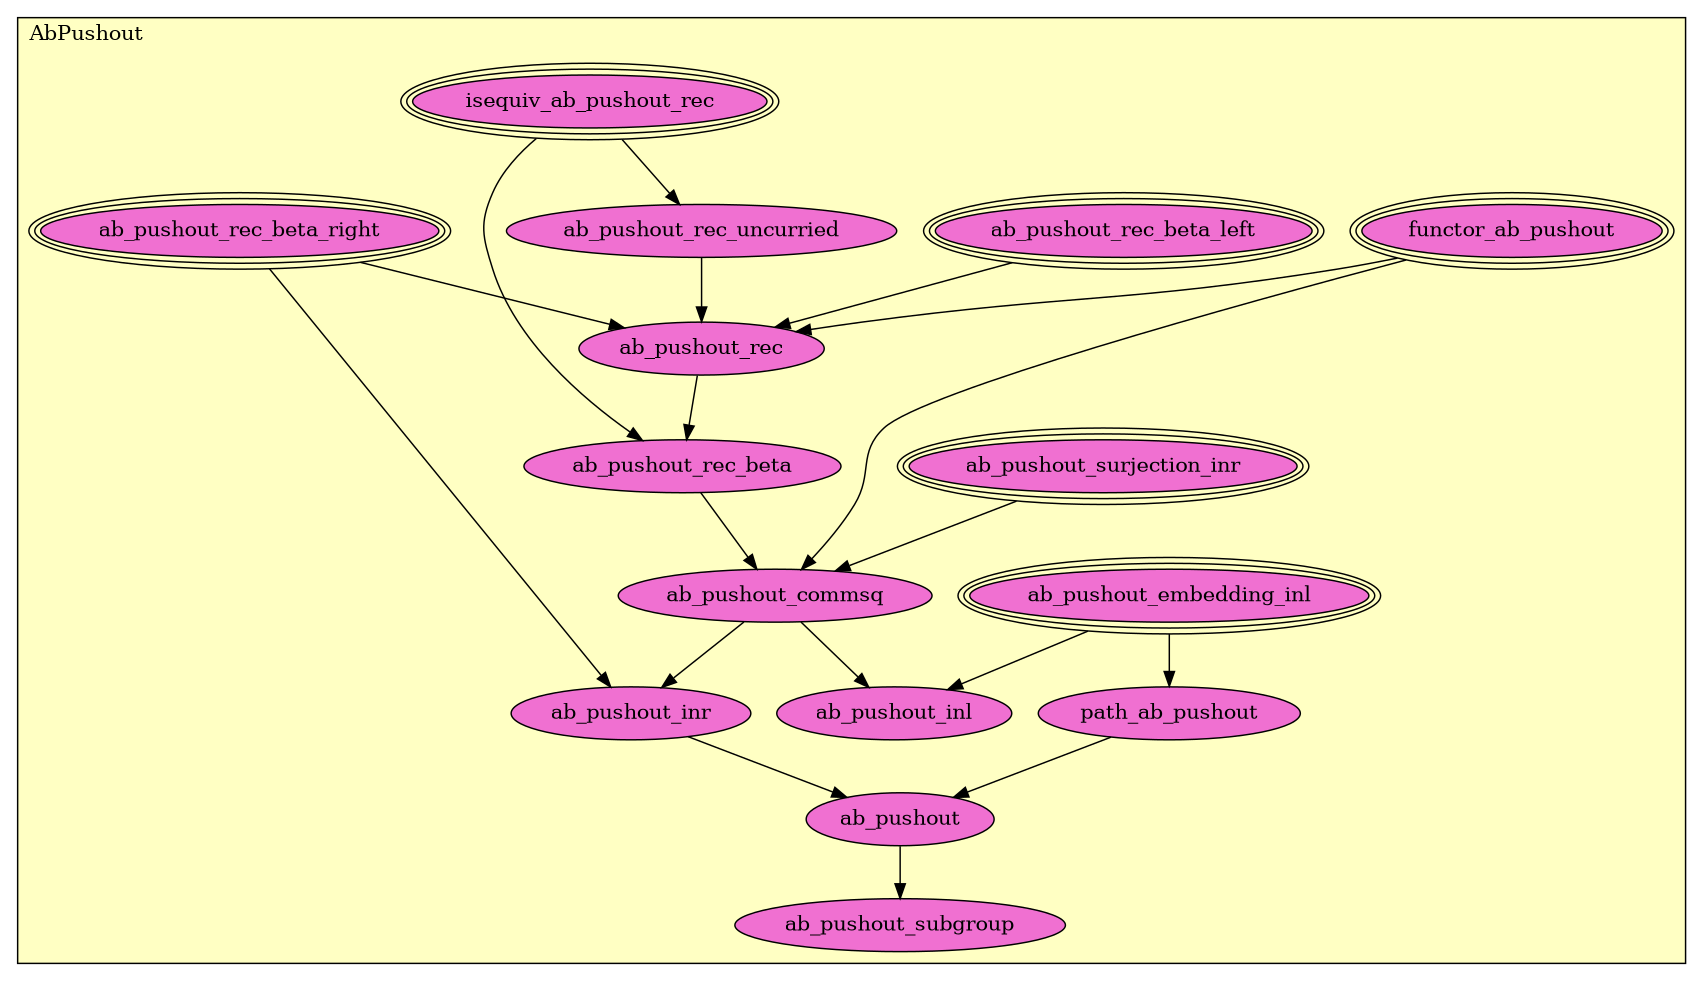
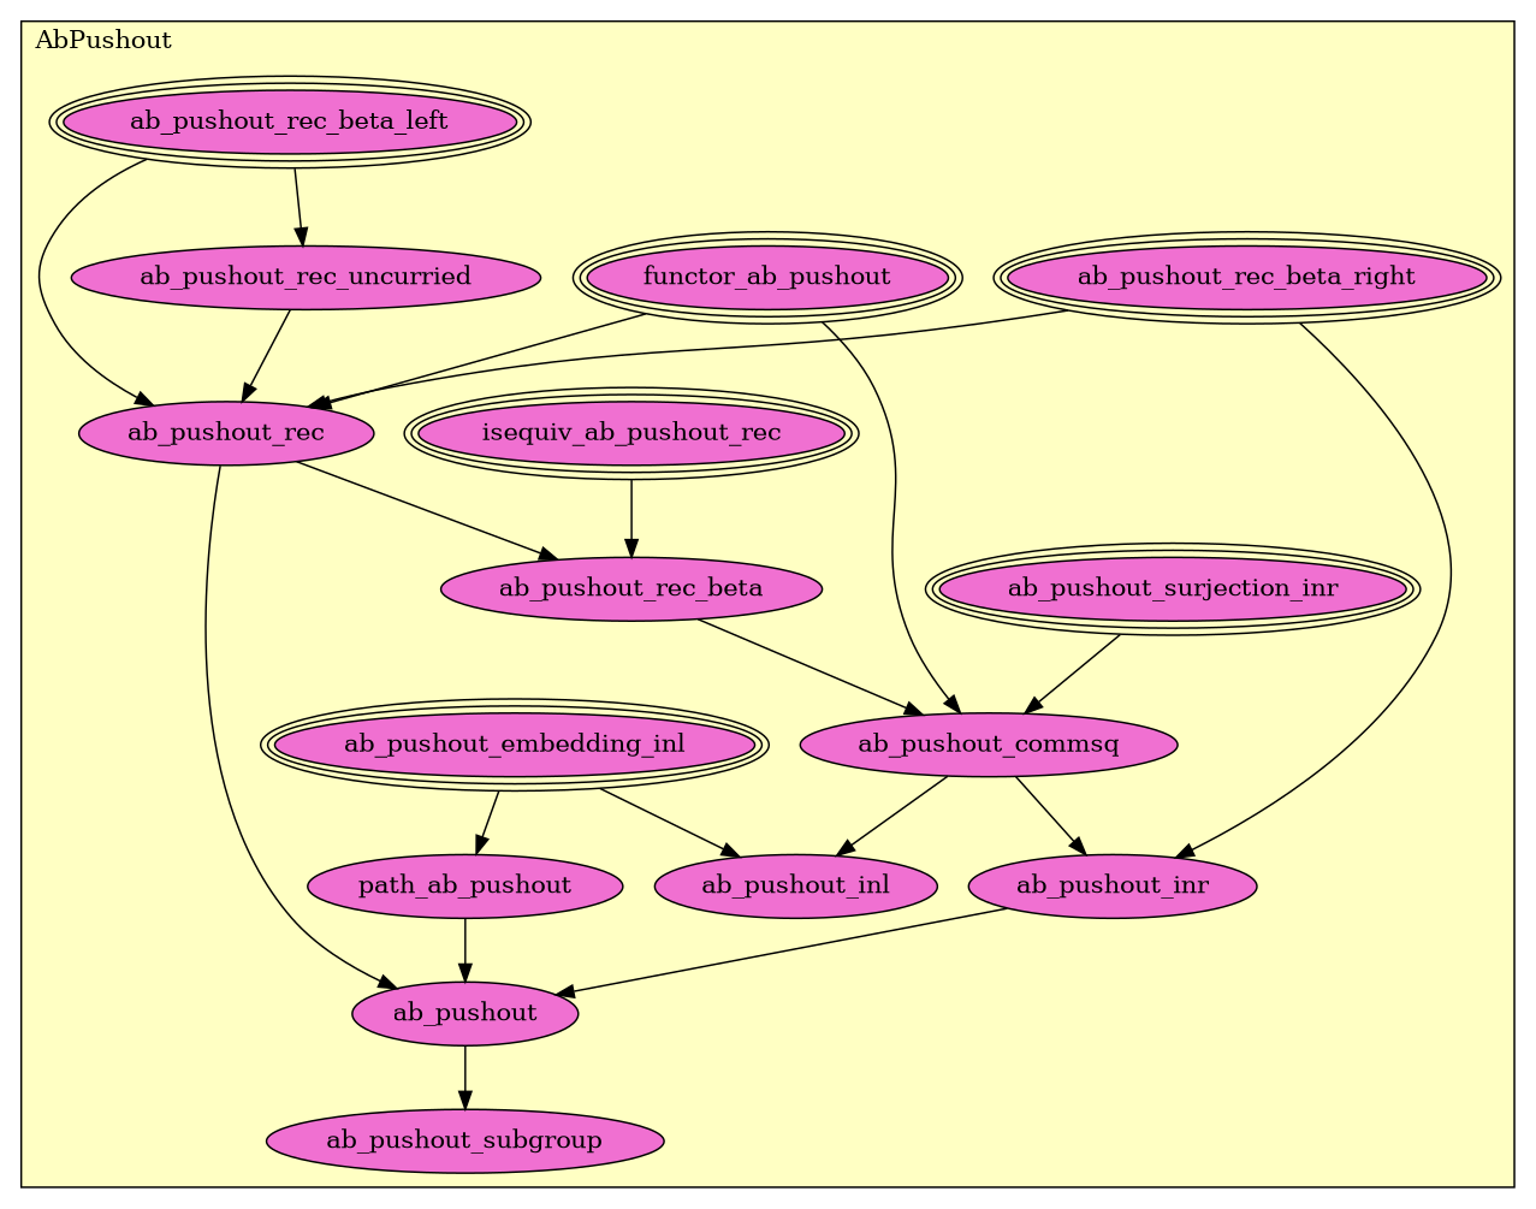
  digraph {
    node [fillcolor="#F070D1" style=filled]
    n1 [label=ab_pushout_surjection_inr peripheries=3]
    n2 [label=functor_ab_pushout peripheries=3]
    n3 [label=ab_pushout_embedding_inl peripheries=3]
    n4 [label=path_ab_pushout]
    n5 [label=isequiv_ab_pushout_rec peripheries=3]
    n6 [label=ab_pushout_rec_beta_right peripheries=3]
    n7 [label=ab_pushout_rec_beta_left peripheries=3]
    n8 [label=ab_pushout_rec_beta]
    n9 [label=ab_pushout_commsq]
    n10 [label=ab_pushout_inr]
    n11 [label=ab_pushout_inl]
    n12 [label=ab_pushout_rec_uncurried]
    n13 [label=ab_pushout_rec]
    n14 [label=ab_pushout]
    n15 [label=ab_pushout_subgroup]
    subgraph cluster_1 {
      fillcolor="#FFFFC3"
      label=AbPushout
      labeljust=l
      style=filled
      n1
      n2
      n3
      n4
      n5
      n6
      n7
      n8
      n9
      n10
      n11
      n12
      n13
      n14
      n15
    }
    n1 -> n9
    n2 -> n9
    n2 -> n13
    n3 -> n4
    n3 -> n11
    n4 -> n14
    n5 -> n8
-   n5 -> n12
+   n7 -> n12
    n6 -> n10
    n6 -> n13
    n7 -> n13
    n8 -> n9
    n9 -> n10
    n9 -> n11
    n10 -> n14
    n12 -> n13
    n13 -> n8
+   n13 -> n14
    n14 -> n15
  }
